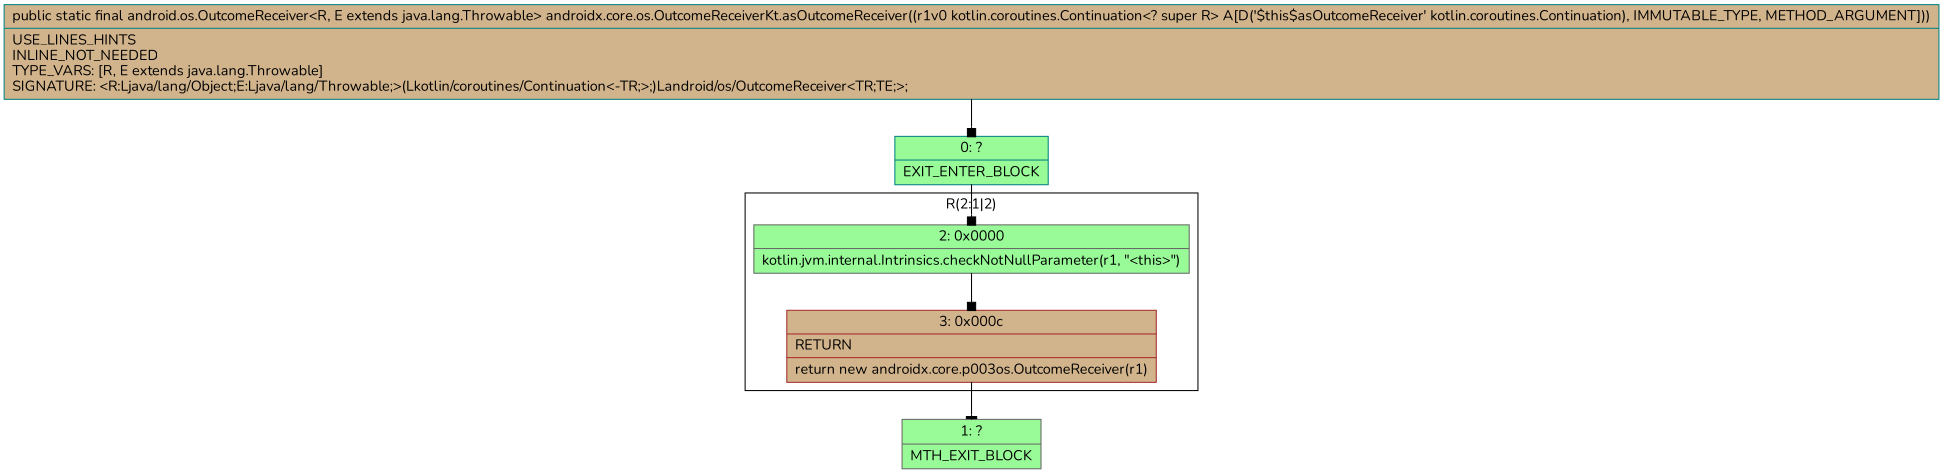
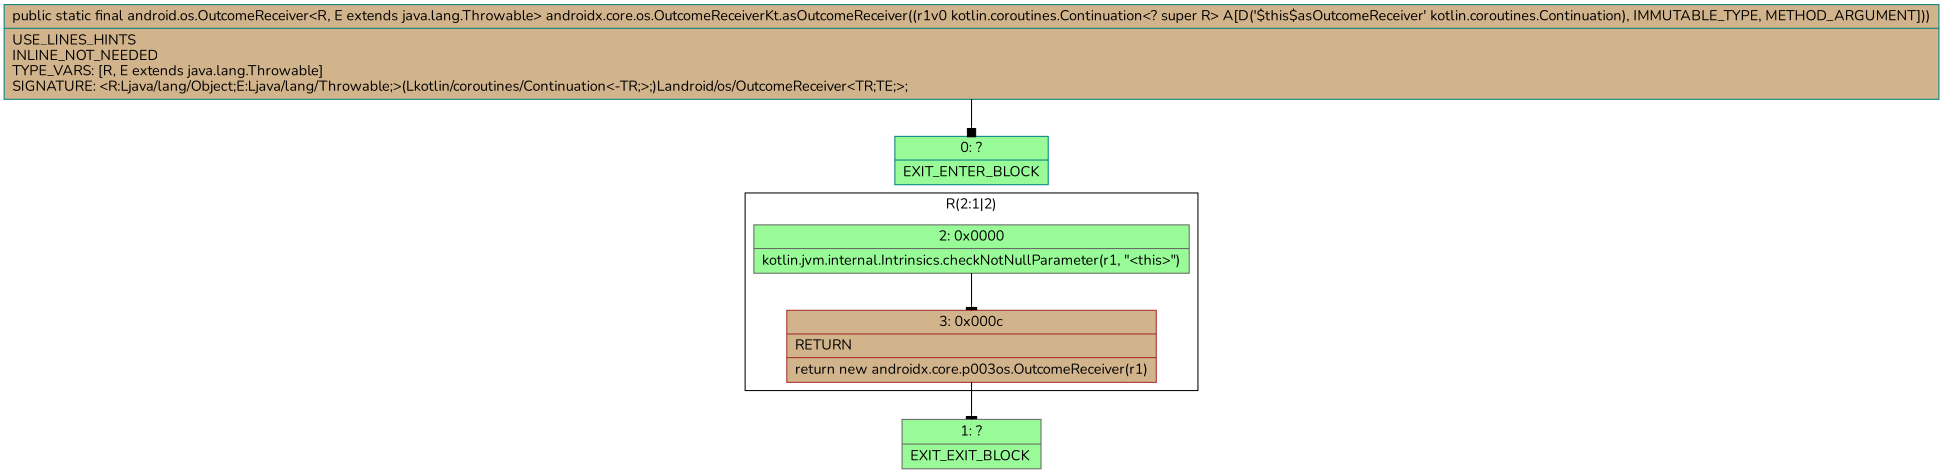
  digraph {
    fontname=Nunito
    node [color=gray40 fillcolor=palegreen fontname=Nunito shape=record style=filled]
    edge [arrowhead=tee fontname=Nunito]
    n1 [label="{2\:\ 0x0000|kotlin.jvm.internal.Intrinsics.checkNotNullParameter(r1, \"\<this\>\")\l}"]
    n2 [color=brown fillcolor=tan label="{3\:\ 0x000c|RETURN\l|return new androidx.core.p003os.OutcomeReceiver(r1)\l}"]
-   n3 [label="{1\:\ ?|MTH_EXIT_BLOCK\l}"]
+   n3 [label="{1\:\ ?|EXIT_EXIT_BLOCK\l}"]
    n4 [color=teal label="{0\:\ ?|EXIT_ENTER_BLOCK\l}"]
    n5 [color=teal fillcolor=tan label="{public static final android.os.OutcomeReceiver\<R, E extends java.lang.Throwable\> androidx.core.os.OutcomeReceiverKt.asOutcomeReceiver((r1v0 kotlin.coroutines.Continuation\<? super R\> A[D('$this$asOutcomeReceiver' kotlin.coroutines.Continuation), IMMUTABLE_TYPE, METHOD_ARGUMENT]))  | USE_LINES_HINTS\lINLINE_NOT_NEEDED\lTYPE_VARS: [R, E extends java.lang.Throwable]\lSIGNATURE: \<R:Ljava\/lang\/Object;E:Ljava\/lang\/Throwable;\>(Lkotlin\/coroutines\/Continuation\<\-TR;\>;)Landroid\/os\/OutcomeReceiver\<TR;TE;\>;\l}"]
    subgraph cluster_1 {
      label="R(2:1|2)"
      n1
      n2
    }
-   n1 -> n2 [arrowhead=box]
+   n1 -> n2
    n2 -> n3
-   n4 -> n1 [arrowhead=box]
    n5 -> n4 [arrowhead=box]
  }
